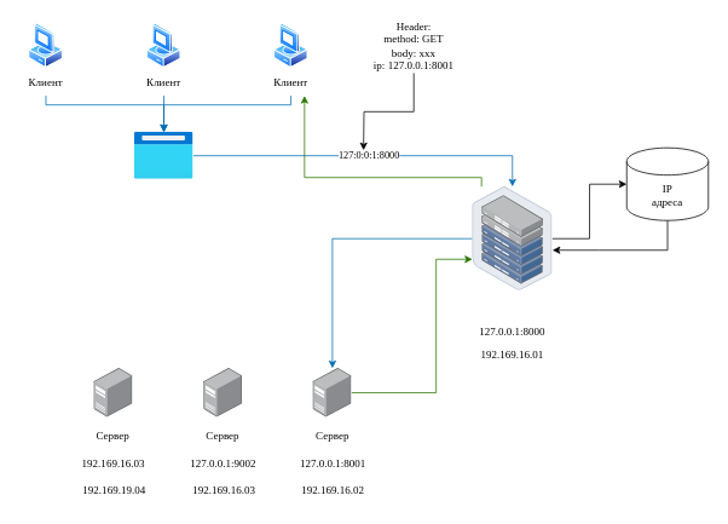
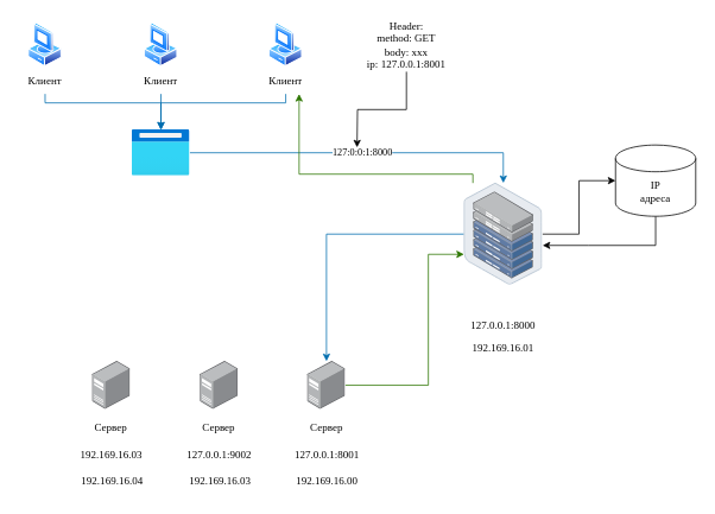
  <mxCell id="0" />
  <mxCell id="1" parent="0" />
  <mxCell id="2" value="" style="aspect=fixed;perimeter=ellipsePerimeter;html=1;align=center;shadow=0;dashed=0;spacingTop=3;image;image=img/lib/active_directory/vista_client.svg;" vertex="1" parent="1"><mxGeometry x="161" y="25" width="38" height="50" as="geometry" /></mxCell>
  <mxCell id="3" style="edgeStyle=orthogonalEdgeStyle;rounded=0;orthogonalLoop=1;jettySize=auto;html=1;fontFamily=Comic Sans MS;fillColor=#1ba1e2;strokeColor=#006EAF;" edge="1" parent="1" source="4" target="22"><mxGeometry relative="1" as="geometry" /></mxCell>
  <mxCell id="4" value="&lt;font face=&quot;Comic Sans MS&quot;&gt;Клиент&lt;/font&gt;" style="text;html=1;strokeColor=none;fillColor=none;align=center;verticalAlign=middle;whiteSpace=wrap;rounded=0;" vertex="1" parent="1"><mxGeometry x="150" y="75" width="60" height="30" as="geometry" /></mxCell>
  <mxCell id="5" value="" style="aspect=fixed;perimeter=ellipsePerimeter;html=1;align=center;shadow=0;dashed=0;spacingTop=3;image;image=img/lib/active_directory/vista_client.svg;" vertex="1" parent="1"><mxGeometry x="31" y="25" width="38" height="50" as="geometry" /></mxCell>
  <mxCell id="6" style="edgeStyle=orthogonalEdgeStyle;rounded=0;orthogonalLoop=1;jettySize=auto;html=1;fontFamily=Comic Sans MS;fillColor=#1ba1e2;strokeColor=#006EAF;" edge="1" parent="1" source="7"><mxGeometry relative="1" as="geometry"><mxPoint x="180" y="145" as="targetPoint" /><Array as="points"><mxPoint x="50" y="115" /><mxPoint x="180" y="115" /></Array></mxGeometry></mxCell>
  <mxCell id="7" value="&lt;font face=&quot;Comic Sans MS&quot;&gt;Клиент&lt;/font&gt;" style="text;html=1;strokeColor=none;fillColor=none;align=center;verticalAlign=middle;whiteSpace=wrap;rounded=0;" vertex="1" parent="1"><mxGeometry x="20" y="75" width="60" height="30" as="geometry" /></mxCell>
  <mxCell id="8" value="" style="aspect=fixed;perimeter=ellipsePerimeter;html=1;align=center;shadow=0;dashed=0;spacingTop=3;image;image=img/lib/active_directory/vista_client.svg;" vertex="1" parent="1"><mxGeometry x="301" y="25" width="38" height="50" as="geometry" /></mxCell>
  <mxCell id="9" style="edgeStyle=orthogonalEdgeStyle;rounded=0;orthogonalLoop=1;jettySize=auto;html=1;fontFamily=Comic Sans MS;fillColor=#1ba1e2;strokeColor=#006EAF;" edge="1" parent="1" source="10" target="22"><mxGeometry relative="1" as="geometry"><Array as="points"><mxPoint x="320" y="115" /><mxPoint x="180" y="115" /></Array></mxGeometry></mxCell>
  <mxCell id="10" value="&lt;font face=&quot;Comic Sans MS&quot;&gt;Клиент&lt;/font&gt;" style="text;html=1;strokeColor=none;fillColor=none;align=center;verticalAlign=middle;whiteSpace=wrap;rounded=0;" vertex="1" parent="1"><mxGeometry x="290" y="75" width="60" height="30" as="geometry" /></mxCell>
  <mxCell id="11" style="edgeStyle=orthogonalEdgeStyle;rounded=0;orthogonalLoop=1;jettySize=auto;html=1;fontFamily=Comic Sans MS;fillColor=#60a917;strokeColor=#2D7600;" edge="1" parent="1" source="12" target="26"><mxGeometry relative="1" as="geometry"><Array as="points"><mxPoint x="480" y="432" /><mxPoint x="480" y="285" /></Array></mxGeometry></mxCell>
  <mxCell id="12" value="" style="points=[];aspect=fixed;html=1;align=center;shadow=0;dashed=0;image;image=img/lib/allied_telesis/computer_and_terminals/Server_Desktop.svg;fontFamily=Comic Sans MS;" vertex="1" parent="1"><mxGeometry x="344.35" y="405" width="42.6" height="54" as="geometry" /></mxCell>
  <mxCell id="13" value="&lt;font face=&quot;Comic Sans MS&quot;&gt;Сервер&lt;/font&gt;" style="text;html=1;strokeColor=none;fillColor=none;align=center;verticalAlign=middle;whiteSpace=wrap;rounded=0;" vertex="1" parent="1"><mxGeometry x="335.65" y="465" width="60" height="30" as="geometry" /></mxCell>
  <mxCell id="14" value="" style="points=[];aspect=fixed;html=1;align=center;shadow=0;dashed=0;image;image=img/lib/allied_telesis/computer_and_terminals/Server_Desktop.svg;fontFamily=Comic Sans MS;" vertex="1" parent="1"><mxGeometry x="224.05" y="405" width="42.6" height="54" as="geometry" /></mxCell>
  <mxCell id="15" value="&lt;font face=&quot;Comic Sans MS&quot;&gt;Сервер&lt;/font&gt;" style="text;html=1;strokeColor=none;fillColor=none;align=center;verticalAlign=middle;whiteSpace=wrap;rounded=0;" vertex="1" parent="1"><mxGeometry x="215.35" y="465" width="60" height="30" as="geometry" /></mxCell>
  <mxCell id="16" value="" style="points=[];aspect=fixed;html=1;align=center;shadow=0;dashed=0;image;image=img/lib/allied_telesis/computer_and_terminals/Server_Desktop.svg;fontFamily=Comic Sans MS;" vertex="1" parent="1"><mxGeometry x="103.05" y="405" width="42.6" height="54" as="geometry" /></mxCell>
  <mxCell id="17" value="&lt;font face=&quot;Comic Sans MS&quot;&gt;Сервер&lt;/font&gt;" style="text;html=1;strokeColor=none;fillColor=none;align=center;verticalAlign=middle;whiteSpace=wrap;rounded=0;" vertex="1" parent="1"><mxGeometry x="94.35" y="465" width="60" height="30" as="geometry" /></mxCell>
  <mxCell id="18" value="127.0.0.1:8001" style="text;html=1;strokeColor=none;fillColor=none;align=center;verticalAlign=middle;whiteSpace=wrap;rounded=0;fontFamily=Comic Sans MS;" vertex="1" parent="1"><mxGeometry x="321.65" y="495" width="88.7" height="30" as="geometry" /></mxCell>
  <mxCell id="19" value="127.0.0.1:9002" style="text;html=1;strokeColor=none;fillColor=none;align=center;verticalAlign=middle;whiteSpace=wrap;rounded=0;fontFamily=Comic Sans MS;" vertex="1" parent="1"><mxGeometry x="201.35" y="495" width="88.7" height="30" as="geometry" /></mxCell>
  <mxCell id="20" value="192.169.16.03" style="text;html=1;strokeColor=none;fillColor=none;align=center;verticalAlign=middle;whiteSpace=wrap;rounded=0;fontFamily=Comic Sans MS;" vertex="1" parent="1"><mxGeometry x="80.35" y="495" width="88.7" height="30" as="geometry" /></mxCell>
  <mxCell id="21" value="127:0:0:1:8000" style="edgeStyle=orthogonalEdgeStyle;rounded=0;orthogonalLoop=1;jettySize=auto;html=1;fontFamily=Comic Sans MS;fillColor=#1ba1e2;strokeColor=#006EAF;" edge="1" parent="1" source="22" target="26"><mxGeometry relative="1" as="geometry" /></mxCell>
  <mxCell id="22" value="" style="aspect=fixed;html=1;points=[];align=center;image;fontSize=12;image=img/lib/azure2/general/Browser.svg;fontFamily=Comic Sans MS;" vertex="1" parent="1"><mxGeometry x="147.5" y="145" width="65" height="52" as="geometry" /></mxCell>
  <mxCell id="23" value="" style="edgeStyle=orthogonalEdgeStyle;rounded=0;orthogonalLoop=1;jettySize=auto;html=1;fontFamily=Comic Sans MS;" edge="1" parent="1" source="26" target="33"><mxGeometry relative="1" as="geometry" /></mxCell>
  <mxCell id="24" style="edgeStyle=orthogonalEdgeStyle;rounded=0;orthogonalLoop=1;jettySize=auto;html=1;fontFamily=Comic Sans MS;fillColor=#1ba1e2;strokeColor=#006EAF;" edge="1" parent="1" source="26" target="12"><mxGeometry relative="1" as="geometry" /></mxCell>
  <mxCell id="25" style="edgeStyle=orthogonalEdgeStyle;rounded=0;orthogonalLoop=1;jettySize=auto;html=1;entryX=0.75;entryY=1;entryDx=0;entryDy=0;fontFamily=Comic Sans MS;fillColor=#60a917;strokeColor=#2D7600;" edge="1" parent="1" source="26" target="10"><mxGeometry relative="1" as="geometry"><Array as="points"><mxPoint x="530" y="195" /><mxPoint x="335" y="195" /></Array></mxGeometry></mxCell>
  <mxCell id="26" value="" style="points=[];aspect=fixed;html=1;align=center;shadow=0;dashed=0;image;image=img/lib/allied_telesis/storage/Datacenter_Server_Half_Rack_ToR.svg;fontFamily=Comic Sans MS;" vertex="1" parent="1"><mxGeometry x="520" y="205" width="88.2" height="114.6" as="geometry" /></mxCell>
  <mxCell id="27" value="127.0.0.1:8000" style="text;html=1;strokeColor=none;fillColor=none;align=center;verticalAlign=middle;whiteSpace=wrap;rounded=0;fontFamily=Comic Sans MS;" vertex="1" parent="1"><mxGeometry x="511.15" y="349.6" width="105.9" height="30" as="geometry" /></mxCell>
- <mxCell id="28" value="192.169.16.02" style="text;html=1;strokeColor=none;fillColor=none;align=center;verticalAlign=middle;whiteSpace=wrap;rounded=0;fontFamily=Comic Sans MS;" vertex="1" parent="1"><mxGeometry x="322" y="525" width="88.7" height="30" as="geometry" /></mxCell>
+ <mxCell id="28" value="192.169.16.00" style="text;html=1;strokeColor=none;fillColor=none;align=center;verticalAlign=middle;whiteSpace=wrap;rounded=0;fontFamily=Comic Sans MS;" vertex="1" parent="1"><mxGeometry x="322" y="525" width="88.7" height="30" as="geometry" /></mxCell>
  <mxCell id="29" value="192.169.16.03" style="text;html=1;strokeColor=none;fillColor=none;align=center;verticalAlign=middle;whiteSpace=wrap;rounded=0;fontFamily=Comic Sans MS;" vertex="1" parent="1"><mxGeometry x="201.7" y="525" width="88.7" height="30" as="geometry" /></mxCell>
- <mxCell id="30" value="192.169.19.04" style="text;html=1;strokeColor=none;fillColor=none;align=center;verticalAlign=middle;whiteSpace=wrap;rounded=0;fontFamily=Comic Sans MS;" vertex="1" parent="1"><mxGeometry x="80.7" y="525" width="88.7" height="30" as="geometry" /></mxCell>
+ <mxCell id="30" value="192.169.16.04" style="text;html=1;strokeColor=none;fillColor=none;align=center;verticalAlign=middle;whiteSpace=wrap;rounded=0;fontFamily=Comic Sans MS;" vertex="1" parent="1"><mxGeometry x="80.7" y="525" width="88.7" height="30" as="geometry" /></mxCell>
  <mxCell id="31" value="192.169.16.01" style="text;html=1;strokeColor=none;fillColor=none;align=center;verticalAlign=middle;whiteSpace=wrap;rounded=0;fontFamily=Comic Sans MS;" vertex="1" parent="1"><mxGeometry x="511.15" y="375" width="105.9" height="30" as="geometry" /></mxCell>
  <mxCell id="32" value="" style="edgeStyle=orthogonalEdgeStyle;rounded=0;orthogonalLoop=1;jettySize=auto;html=1;fontFamily=Comic Sans MS;" edge="1" parent="1" source="33" target="26"><mxGeometry relative="1" as="geometry"><Array as="points"><mxPoint x="660" y="275" /><mxPoint x="660" y="275" /></Array></mxGeometry></mxCell>
  <mxCell id="33" value="IP&lt;br&gt;адреса" style="shape=cylinder3;whiteSpace=wrap;html=1;boundedLbl=1;backgroundOutline=1;size=15;fontFamily=Comic Sans MS;" vertex="1" parent="1"><mxGeometry x="690" y="162.3" width="90" height="80" as="geometry" /></mxCell>
  <mxCell id="34" style="edgeStyle=orthogonalEdgeStyle;rounded=0;orthogonalLoop=1;jettySize=auto;html=1;fontFamily=Comic Sans MS;" edge="1" parent="1" source="35"><mxGeometry relative="1" as="geometry"><mxPoint x="400" y="165" as="targetPoint" /></mxGeometry></mxCell>
  <mxCell id="35" value="Header:&lt;br&gt;method: GET&lt;br&gt;body: xxx&lt;br&gt;ip: 127.0.0.1:8001" style="text;html=1;strokeColor=none;fillColor=none;align=center;verticalAlign=middle;whiteSpace=wrap;rounded=0;fontFamily=Comic Sans MS;" vertex="1" parent="1"><mxGeometry x="390.7" y="20" width="129.3" height="60" as="geometry" /></mxCell>
